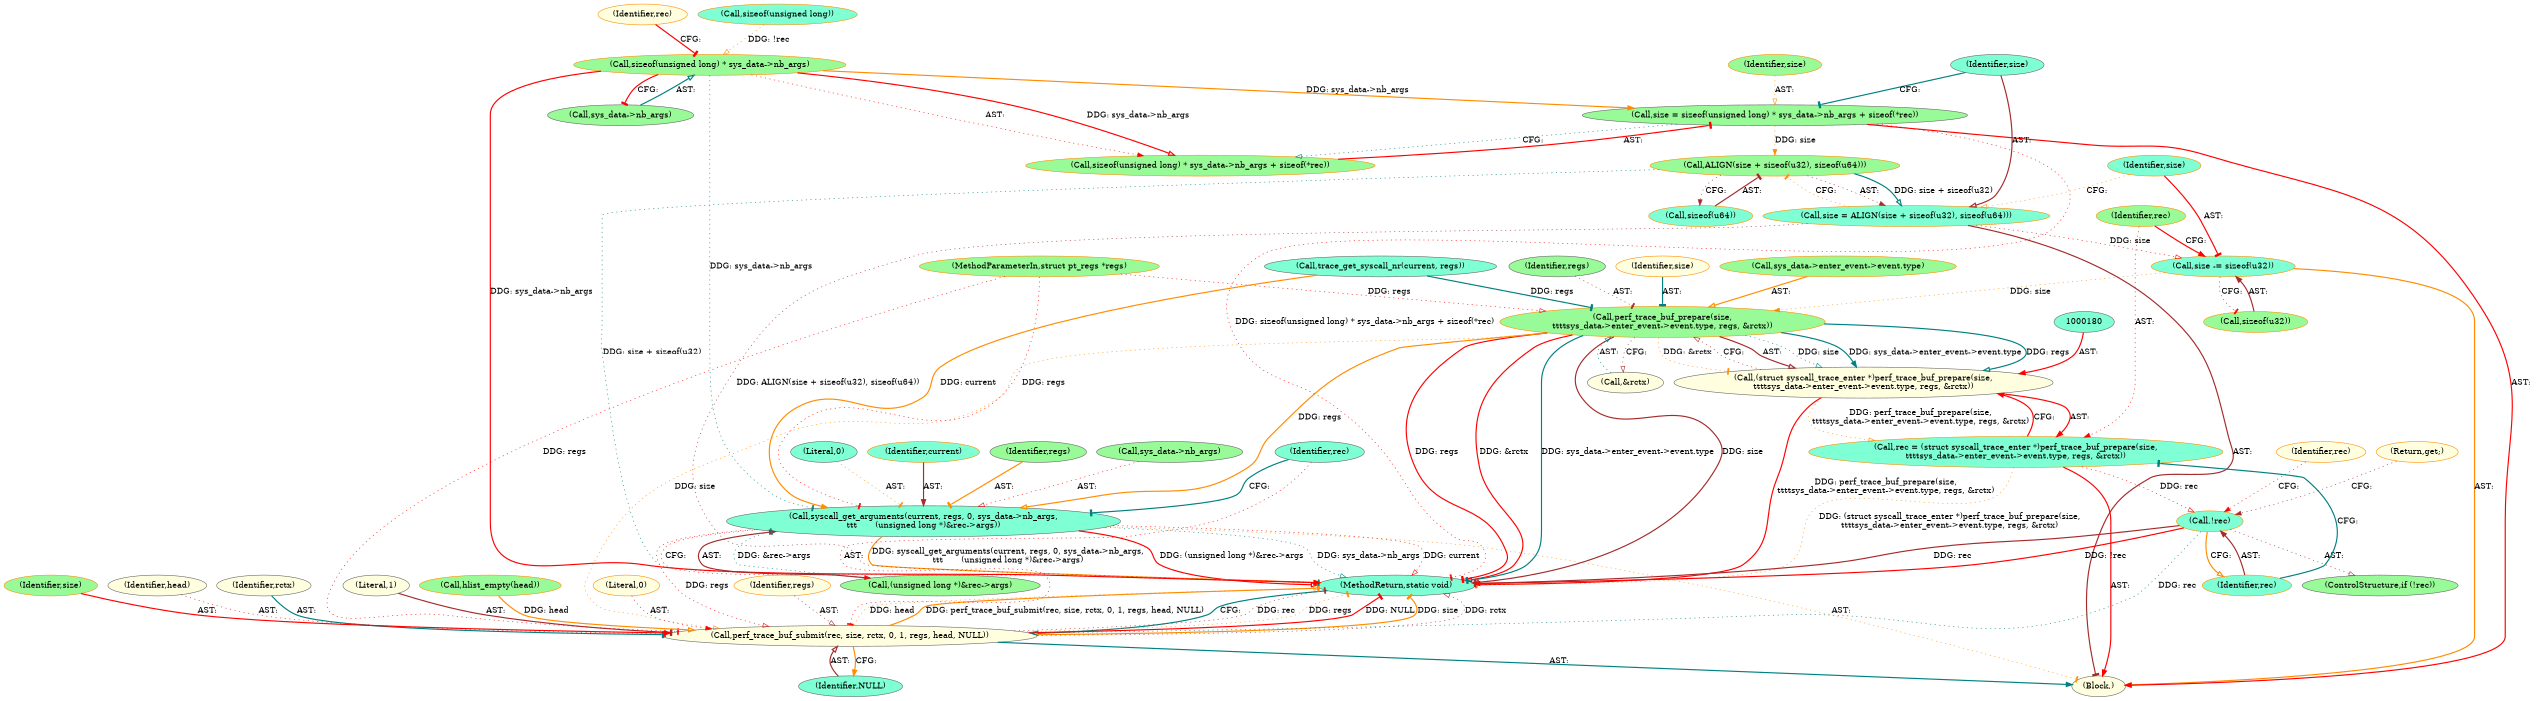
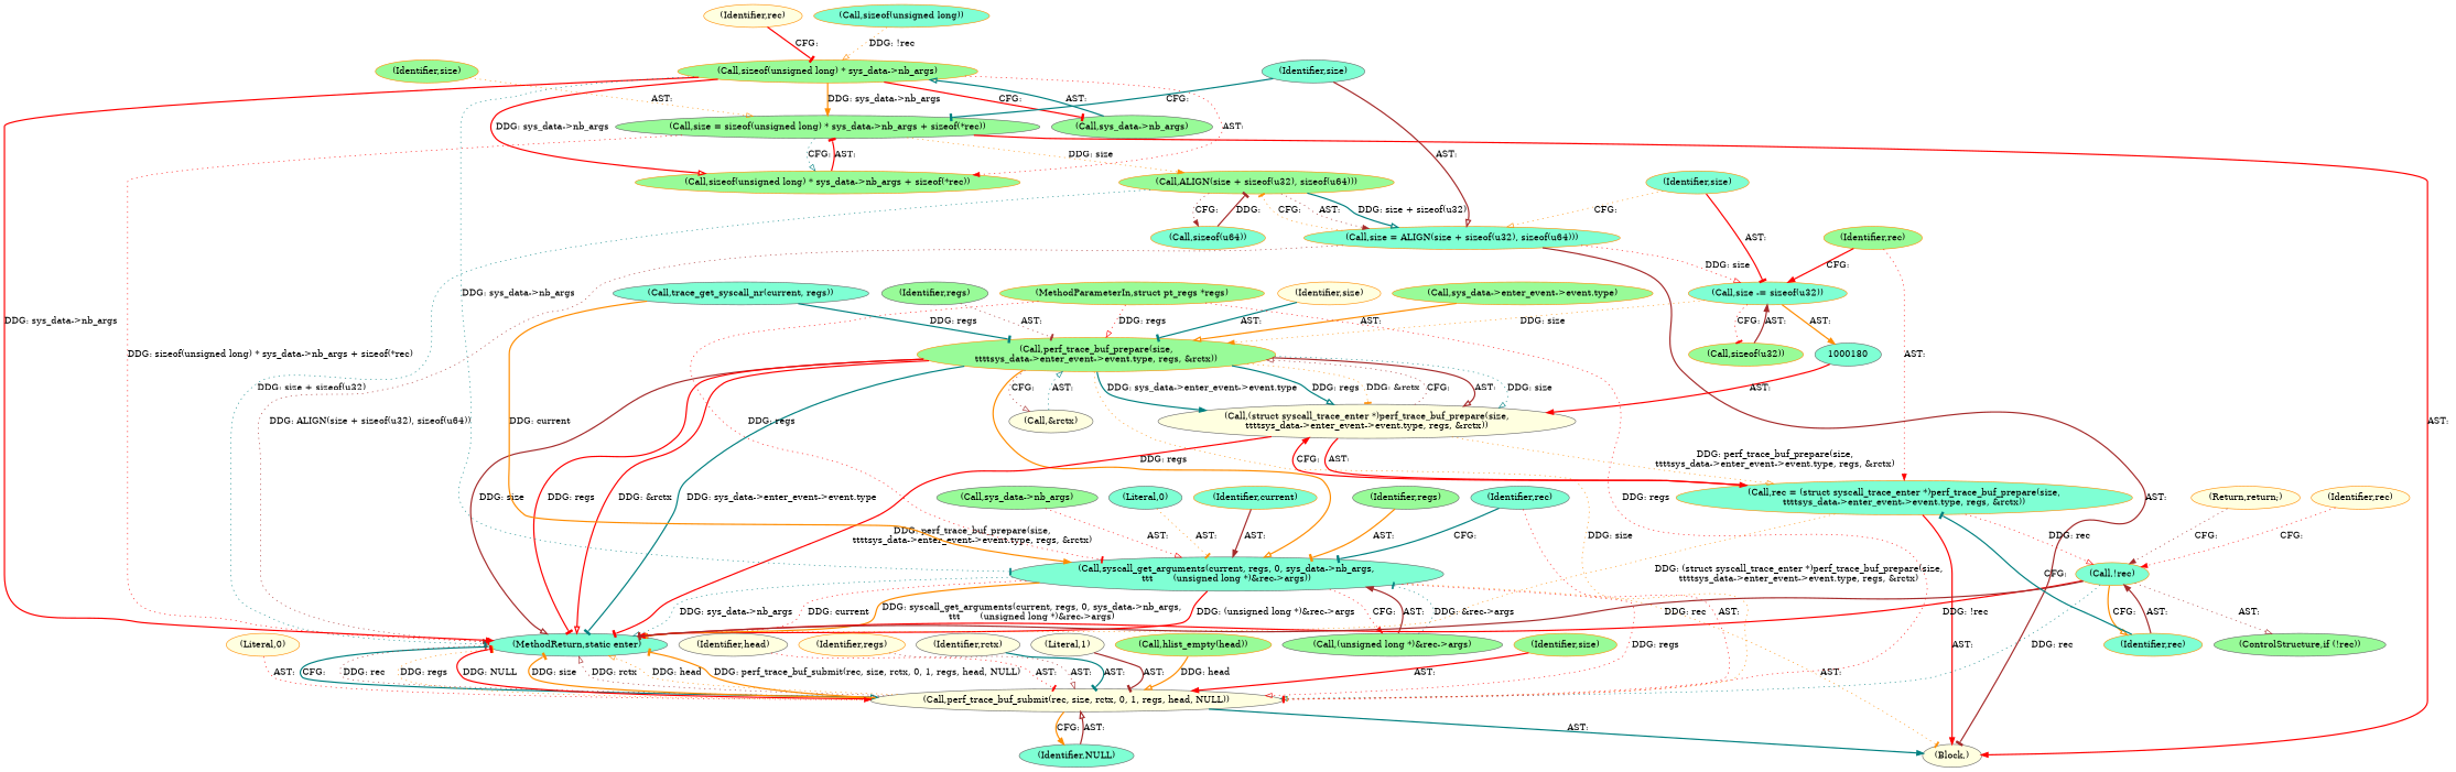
  digraph {
    node [color=darkorange fillcolor=palegreen style=filled]
    edge [arrowhead=tee color=red style=bold]
    n1 [fillcolor=aquamarine label="(Call,size -= sizeof(u32))"]
    n2 [label="(Call,perf_trace_buf_prepare(size,\n\t\t\t\tsys_data->enter_event->event.type, regs, &rctx))"]
    n3 [color=gray40 fillcolor=lightyellow label="(Block,)"]
    n4 [label="(Call,sizeof(u32))"]
-   n5 [color=gray40 fillcolor=aquamarine label="(MethodReturn,static void)"]
+   n5 [color=gray40 fillcolor=aquamarine label="(MethodReturn,static enter)"]
    n6 [color=gray40 fillcolor=aquamarine label="(Call,syscall_get_arguments(current, regs, 0, sys_data->nb_args,\n\t\t\t       (unsigned long *)&rec->args))"]
    n7 [color=gray40 fillcolor=lightyellow label="(Call,(struct syscall_trace_enter *)perf_trace_buf_prepare(size,\n\t\t\t\tsys_data->enter_event->event.type, regs, &rctx))"]
    n8 [color=gray40 fillcolor=lightyellow label="(Call,perf_trace_buf_submit(rec, size, rctx, 0, 1, regs, head, NULL))"]
    n9 [color=gray40 fillcolor=lightyellow label="(Call,&rctx)"]
    n10 [fillcolor=aquamarine label="(Call,size = ALIGN(size + sizeof(u32), sizeof(u64)))"]
    n11 [label="(Call,ALIGN(size + sizeof(u32), sizeof(u64)))"]
    n12 [fillcolor=aquamarine label="(Call,sizeof(u64))"]
    n13 [color=gray40 label="(Call,size = sizeof(unsigned long) * sys_data->nb_args + sizeof(*rec))"]
    n14 [label="(Call,sizeof(unsigned long) * sys_data->nb_args + sizeof(*rec))"]
    n15 [label="(Call,sizeof(unsigned long) * sys_data->nb_args)"]
    n16 [color=gray40 label="(Call,sys_data->nb_args)"]
    n17 [color=gray40 label="(Call,(unsigned long *)&rec->args)"]
    n18 [fillcolor=aquamarine label="(Call,rec = (struct syscall_trace_enter *)perf_trace_buf_prepare(size,\n\t\t\t\tsys_data->enter_event->event.type, regs, &rctx))"]
    n19 [color=gray40 fillcolor=aquamarine label="(Identifier,NULL)"]
    n20 [fillcolor=aquamarine label="(Call,!rec)"]
    n21 [fillcolor=aquamarine label="(Identifier,rec)"]
    n22 [color=gray40 label="(ControlStructure,if (!rec))"]
    n23 [label="(Identifier,rec)"]
    n24 [fillcolor=lightyellow label="(Literal,0)"]
    n25 [color=gray40 fillcolor=aquamarine label="(Identifier,rec)"]
    n26 [fillcolor=lightyellow label="(Identifier,rec)"]
    n27 [color=gray40 fillcolor=lightyellow label="(Identifier,head)"]
    n28 [fillcolor=lightyellow label="(Identifier,size)"]
    n29 [fillcolor=aquamarine label="(Call,sizeof(unsigned long))"]
    n30 [fillcolor=lightyellow label="(Identifier,regs)"]
-   n31 [fillcolor=lightyellow label="(Return,get;)"]
+   n31 [fillcolor=lightyellow label="(Return,return;)"]
    n32 [label="(Identifier,size)"]
    n33 [color=gray40 fillcolor=aquamarine label="(Identifier,size)"]
    n34 [fillcolor=aquamarine label="(Identifier,size)"]
    n35 [color=gray40 label="(Identifier,regs)"]
    n36 [color=gray40 label="(Call,sys_data->nb_args)"]
    n37 [color=gray40 fillcolor=aquamarine label="(Literal,0)"]
    n38 [color=gray40 fillcolor=lightyellow label="(Identifier,rctx)"]
    n39 [label="(Call,sys_data->enter_event->event.type)"]
    n40 [color=gray40 fillcolor=lightyellow label="(Literal,1)"]
    n41 [fillcolor=aquamarine label="(Identifier,current)"]
    n42 [color=gray40 label="(Identifier,regs)"]
    n43 [label="(MethodParameterIn,struct pt_regs *regs)"]
    n44 [color=gray40 fillcolor=aquamarine label="(Call,trace_get_syscall_nr(current, regs))"]
    n45 [label="(Call,hlist_empty(head))"]
    n46 [fillcolor=lightyellow label="(Identifier,rec)"]
    n47 [label="(Identifier,size)"]
    1000180 [color=gray40 fillcolor=aquamarine]
    n1 -> n2 [arrowhead=normal color=darkorange label="DDG: size" style=dotted]
-   n1 -> n3 [arrowhead=normal color=darkorange label="AST: "]
+   n1 -> 1000180 [arrowhead=normal color=darkorange label="AST: "]
    n1 -> n4 [label="CFG: " style=dotted]
    n2 -> n5 [arrowhead=onormal color=brown label="DDG: size"]
    n2 -> n5 [label="DDG: regs"]
    n2 -> n5 [arrowhead=onormal label="DDG: &rctx"]
    n2 -> n5 [color=teal label="DDG: sys_data->enter_event->event.type"]
    n2 -> n6 [arrowhead=onormal color=darkorange label="DDG: regs"]
    n2 -> n7 [arrowhead=onormal color=brown label="AST: "]
    n2 -> n7 [arrowhead=onormal color=teal label="DDG: size" style=dotted]
    n2 -> n7 [arrowhead=normal color=teal label="DDG: sys_data->enter_event->event.type"]
    n2 -> n7 [arrowhead=onormal color=teal label="DDG: regs"]
    n2 -> n7 [color=darkorange label="DDG: &rctx" style=dotted]
    n2 -> n8 [arrowhead=onormal color=darkorange label="DDG: size" style=dotted]
    n2 -> n9 [arrowhead=onormal color=brown label="CFG: " style=dotted]
    n4 -> n1 [arrowhead=normal color=brown label="AST: "]
    n5 -> n8 [arrowhead=onormal color=teal label="CFG: "]
    n6 -> n3 [color=darkorange label="AST: " style=dotted]
    n6 -> n5 [arrowhead=onormal label="DDG: (unsigned long *)&rec->args"]
    n6 -> n5 [arrowhead=onormal color=teal label="DDG: sys_data->nb_args" style=dotted]
    n6 -> n5 [arrowhead=onormal label="DDG: current" style=dotted]
    n6 -> n5 [arrowhead=normal color=darkorange label="DDG: syscall_get_arguments(current, regs, 0, sys_data->nb_args,\n\t\t\t       (unsigned long *)&rec->args)"]
    n6 -> n8 [arrowhead=onormal label="DDG: regs" style=dotted]
    n6 -> n17 [arrowhead=normal label="CFG: " style=dotted]
    n7 -> n2 [arrowhead=onormal color=brown label="CFG: " style=dotted]
    n7 -> n5 [label="DDG: perf_trace_buf_prepare(size,\n\t\t\t\tsys_data->enter_event->event.type, regs, &rctx)"]
    n7 -> n18 [arrowhead=normal label="AST: "]
    n7 -> n18 [arrowhead=onormal color=darkorange label="DDG: perf_trace_buf_prepare(size,\n\t\t\t\tsys_data->enter_event->event.type, regs, &rctx)" style=dotted]
    n8 -> n3 [arrowhead=normal color=teal label="AST: "]
    n8 -> n5 [color=brown label="DDG: rec" style=dotted]
    n8 -> n5 [color=darkorange label="DDG: regs" style=dotted]
    n8 -> n5 [label="DDG: NULL"]
    n8 -> n5 [color=darkorange label="DDG: size"]
    n8 -> n5 [arrowhead=onormal color=brown label="DDG: rctx" style=dotted]
    n8 -> n5 [arrowhead=onormal color=darkorange label="DDG: head" style=dotted]
    n8 -> n5 [color=darkorange label="DDG: perf_trace_buf_submit(rec, size, rctx, 0, 1, regs, head, NULL)"]
    n8 -> n19 [arrowhead=normal color=darkorange label="CFG: "]
    n9 -> n2 [arrowhead=onormal color=teal label="AST: " style=dotted]
    n10 -> n1 [arrowhead=onormal label="DDG: size" style=dotted]
    n10 -> n3 [color=brown label="AST: "]
    n10 -> n5 [arrowhead=normal color=brown label="DDG: ALIGN(size + sizeof(u32), sizeof(u64))" style=dotted]
    n10 -> n11 [color=darkorange label="CFG: " style=dotted]
    n11 -> n5 [color=teal label="DDG: size + sizeof(u32)" style=dotted]
    n11 -> n10 [arrowhead=normal color=brown label="AST: " style=dotted]
    n11 -> n10 [arrowhead=onormal color=teal label="DDG: size + sizeof(u32)"]
    n11 -> n12 [arrowhead=normal color=brown label="CFG: " style=dotted]
-   n12 -> n11 [color=brown label="AST: "]
+   n12 -> n11 [color=brown label="DDG: "]
    n13 -> n3 [arrowhead=normal label="AST: "]
    n13 -> n5 [label="DDG: sizeof(unsigned long) * sys_data->nb_args + sizeof(*rec)" style=dotted]
    n13 -> n11 [arrowhead=normal color=darkorange label="DDG: size" style=dotted]
    n13 -> n14 [arrowhead=onormal color=teal label="CFG: " style=dotted]
    n14 -> n13 [label="AST: "]
    n15 -> n5 [arrowhead=normal label="DDG: sys_data->nb_args"]
    n15 -> n6 [color=teal label="DDG: sys_data->nb_args" style=dotted]
    n15 -> n13 [arrowhead=normal color=darkorange label="DDG: sys_data->nb_args"]
    n15 -> n14 [arrowhead=normal label="AST: " style=dotted]
    n15 -> n14 [arrowhead=onormal label="DDG: sys_data->nb_args"]
    n15 -> n16 [label="CFG: "]
    n16 -> n15 [arrowhead=onormal color=teal label="AST: "]
    n17 -> n6 [arrowhead=normal color=brown label="AST: "]
    n17 -> n6 [color=teal label="DDG: &rec->args" style=dotted]
    n18 -> n3 [arrowhead=normal label="AST: "]
    n18 -> n5 [color=darkorange label="DDG: (struct syscall_trace_enter *)perf_trace_buf_prepare(size,\n\t\t\t\tsys_data->enter_event->event.type, regs, &rctx)" style=dotted]
    n18 -> n7 [arrowhead=normal label="CFG: "]
    n18 -> n20 [arrowhead=onormal label="DDG: rec" style=dotted]
    n19 -> n8 [arrowhead=onormal color=brown label="AST: "]
    n20 -> n5 [arrowhead=normal label="DDG: !rec"]
    n20 -> n5 [color=brown label="DDG: rec"]
    n20 -> n8 [arrowhead=onormal color=teal label="DDG: rec" style=dotted]
    n20 -> n21 [arrowhead=onormal color=darkorange label="CFG: "]
    n20 -> n22 [arrowhead=onormal color=brown label="AST: " style=dotted]
    n21 -> n18 [color=teal label="CFG: "]
    n21 -> n20 [arrowhead=normal color=brown label="AST: "]
    n23 -> n1 [arrowhead=normal label="CFG: "]
    n23 -> n18 [arrowhead=normal label="AST: " style=dotted]
    n24 -> n8 [arrowhead=normal label="AST: " style=dotted]
    n25 -> n6 [color=teal label="CFG: "]
    n25 -> n8 [label="AST: " style=dotted]
    n26 -> n15 [label="CFG: "]
    n27 -> n8 [label="AST: " style=dotted]
    n28 -> n2 [color=teal label="AST: "]
    n29 -> n15 [arrowhead=onormal color=darkorange label="DDG: !rec" style=dotted]
    n30 -> n8 [arrowhead=onormal color=brown label="AST: " style=dotted]
    n31 -> n20 [arrowhead=normal color=brown label="CFG: " style=dotted]
    n32 -> n13 [arrowhead=onormal color=darkorange label="AST: " style=dotted]
    n33 -> n10 [arrowhead=onormal color=brown label="AST: "]
    n33 -> n13 [color=teal label="CFG: "]
    n34 -> n1 [label="AST: "]
    n34 -> n10 [arrowhead=onormal color=darkorange label="CFG: " style=dotted]
    n35 -> n6 [color=darkorange label="AST: "]
    n36 -> n6 [arrowhead=onormal label="AST: " style=dotted]
    n37 -> n6 [color=darkorange label="AST: " style=dotted]
    n38 -> n8 [color=teal label="AST: "]
    n39 -> n2 [arrowhead=onormal color=darkorange label="AST: "]
    n40 -> n8 [color=brown label="AST: "]
    n41 -> n6 [arrowhead=normal color=brown label="AST: "]
    n42 -> n2 [color=brown label="AST: " style=dotted]
    n43 -> n2 [arrowhead=onormal label="DDG: regs" style=dotted]
    n43 -> n6 [label="DDG: regs" style=dotted]
    n43 -> n8 [label="DDG: regs" style=dotted]
    n44 -> n2 [color=teal label="DDG: regs"]
    n44 -> n6 [arrowhead=normal color=darkorange label="DDG: current"]
    n45 -> n8 [arrowhead=onormal color=darkorange label="DDG: head"]
    n46 -> n20 [arrowhead=normal label="CFG: " style=dotted]
    n47 -> n8 [arrowhead=normal label="AST: "]
    1000180 -> n7 [arrowhead=normal label="AST: "]
  }
